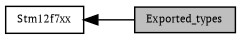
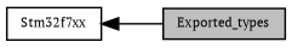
  digraph {
    rankdir=LR
    fontname="PT Serif"
    node [color=black fontname="PT Serif" fontsize=8 shape=record style=filled]
    n1 [fillcolor=grey75 fontcolor=black height=0.2 label=Exported_types width=0.4]
-   n2 [fillcolor=white height=0.2 label=Stm12f7xx width=0.4]
+   n2 [fillcolor=white height=0.2 label=Stm32f7xx width=0.4]
    n2 -> n1 [dir=back fontname="PT Serif" fontsize=8 labelfontname=Sans labelfontsize=8 shape=plaintext style=solid]
  }
